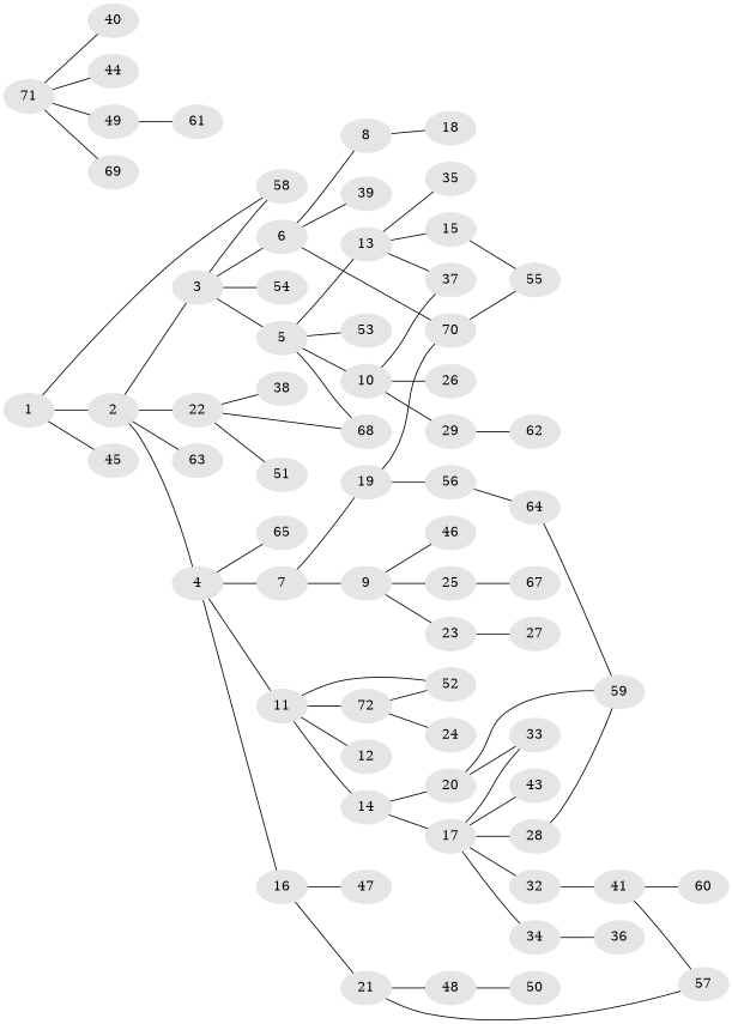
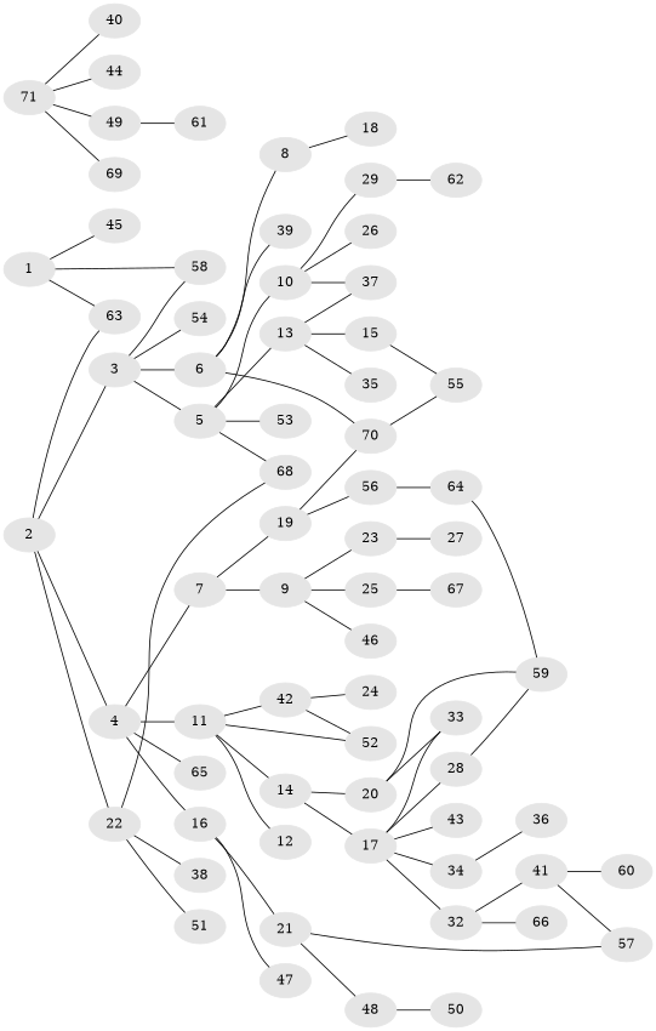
  graph {
    rankdir=LR
    node [color=gray90 style=filled]
    1
    2
    45
    58
    3
    4
    22
    63
    5
    6
    54
    7
    11
    16
    65
    38
    51
    68
    10
    13
    53
    8
    39
    70
    9
    19
    12
    14
-   42 [label=72]
+   42
    52
    21
    47
    26
    29
    37
    15
    35
    18
    55
    23
    25
    46
    56
    27
    67
    62
    17
    20
    24
    28
    32
    33
    34
    43
    59
    48
    57
    41
+   66
    36
    64
    50
    n63 [label=71]
    40
    44
    49
    69
    61
    60
-   1 -- 2
+   1 -- 63
    1 -- 45
    1 -- 58
    2 -- 3
    2 -- 4
    2 -- 22
    2 -- 63
    3 -- 58
    3 -- 5
    3 -- 6
    3 -- 54
    4 -- 7
    4 -- 11
    4 -- 16
    4 -- 65
    22 -- 38
    22 -- 51
    22 -- 68
    5 -- 68
    5 -- 10
    5 -- 13
    5 -- 53
    6 -- 8
    6 -- 39
    6 -- 70
    7 -- 9
    7 -- 19
    11 -- 12
    11 -- 14
    11 -- 42
    11 -- 52
    16 -- 21
    16 -- 47
    10 -- 26
    10 -- 29
    10 -- 37
    13 -- 37
    13 -- 15
    13 -- 35
    8 -- 18
    70 -- 55
    9 -- 23
    9 -- 25
    9 -- 46
    19 -- 70
    19 -- 56
    14 -- 17
    14 -- 20
    42 -- 52
    42 -- 24
    21 -- 48
    21 -- 57
    29 -- 62
    15 -- 55
    23 -- 27
    25 -- 67
    56 -- 64
    17 -- 28
    17 -- 32
    17 -- 33
    17 -- 34
    17 -- 43
    20 -- 33
    20 -- 59
    28 -- 59
    32 -- 41
+   32 -- 66
    34 -- 36
    48 -- 50
    41 -- 57
    41 -- 60
    64 -- 59
    n63 -- 40
    n63 -- 44
    n63 -- 49
    n63 -- 69
    49 -- 61
  }
